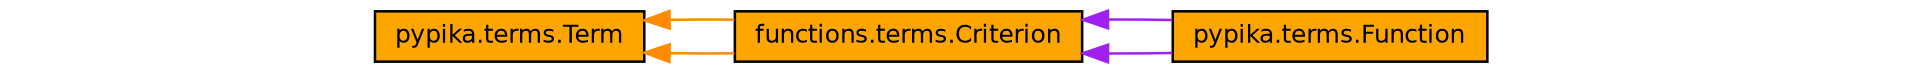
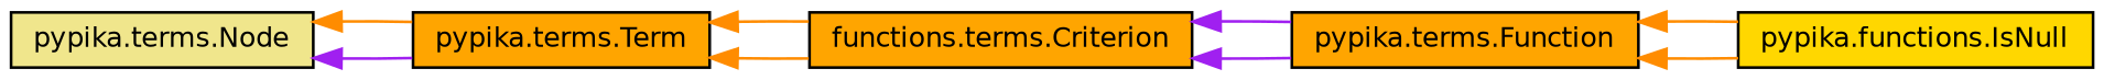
  digraph {
    rankdir=LR
    node [color=black fillcolor=orange fontname=Helvetica fontsize=10 shape=record style=filled]
    edge [color=darkorange dir=back fontname=Helvetica fontsize=10 labelfontname=Helvetica labelfontsize=10 style=solid]
+   n1 [fillcolor=gold fontcolor=black height=0.2 label="pypika.functions.IsNull" width=0.4]
    n2 [height=0.2 label="pypika.terms.Function" width=0.4]
    n3 [height=0.2 label="functions.terms.Criterion" width=0.4]
    n4 [height=0.2 label="pypika.terms.Term" width=0.4]
+   n5 [fillcolor=khaki height=0.2 label="pypika.terms.Node" width=0.4]
+   n2 -> n1
+   n2 -> n1
    n3 -> n2 [color=purple]
    n3 -> n2 [color=purple]
    n4 -> n3
    n4 -> n3
+   n5 -> n4 [color=purple]
+   n5 -> n4
  }
